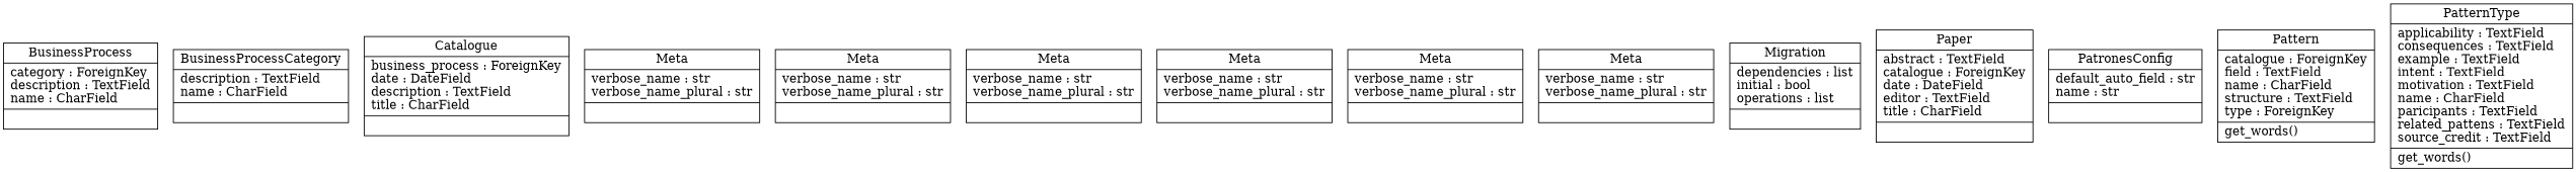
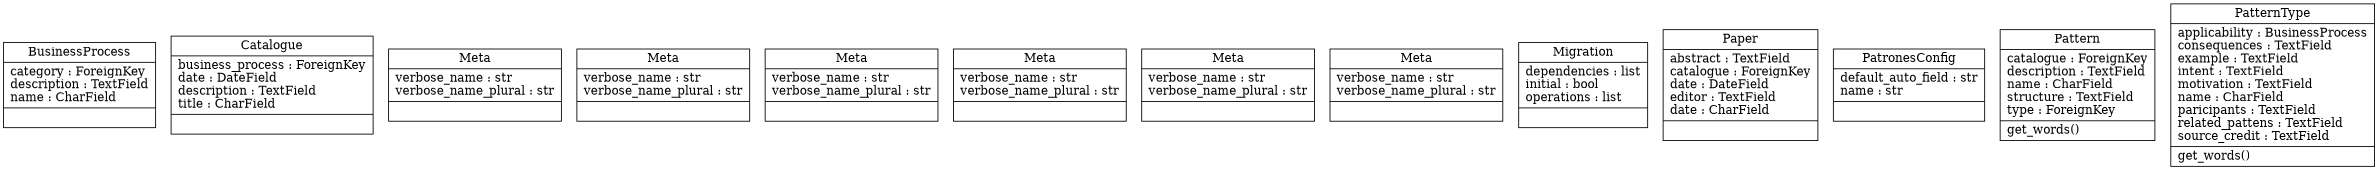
  digraph {
    rankdir=BT
    node [color=black fontcolor=black shape=record style=solid]
    n1 [label="{BusinessProcess|category : ForeignKey\ldescription : TextField\lname : CharField\l|}"]
-   n2 [label="{BusinessProcessCategory|description : TextField\lname : CharField\l|}"]
    n3 [label="{Catalogue|business_process : ForeignKey\ldate : DateField\ldescription : TextField\ltitle : CharField\l|}"]
    n4 [label="{Meta|verbose_name : str\lverbose_name_plural : str\l|}"]
    n5 [label="{Meta|verbose_name : str\lverbose_name_plural : str\l|}"]
    n6 [label="{Meta|verbose_name : str\lverbose_name_plural : str\l|}"]
    n7 [label="{Meta|verbose_name : str\lverbose_name_plural : str\l|}"]
    n8 [label="{Meta|verbose_name : str\lverbose_name_plural : str\l|}"]
    n9 [label="{Meta|verbose_name : str\lverbose_name_plural : str\l|}"]
    n10 [label="{Migration|dependencies : list\linitial : bool\loperations : list\l|}"]
-   n11 [label="{Paper|abstract : TextField\lcatalogue : ForeignKey\ldate : DateField\leditor : TextField\ltitle : CharField\l|}"]
+   n11 [label="{Paper|abstract : TextField\lcatalogue : ForeignKey\ldate : DateField\leditor : TextField\ldate : CharField\l|}"]
    n12 [label="{PatronesConfig|default_auto_field : str\lname : str\l|}"]
-   n13 [label="{Pattern|catalogue : ForeignKey\lfield : TextField\lname : CharField\lstructure : TextField\ltype : ForeignKey\l|get_words()\l}"]
-   n14 [label="{PatternType|applicability : TextField\lconsequences : TextField\lexample : TextField\lintent : TextField\lmotivation : TextField\lname : CharField\lparicipants : TextField\lrelated_pattens : TextField\lsource_credit : TextField\l|get_words()\l}"]
+   n13 [label="{Pattern|catalogue : ForeignKey\ldescription : TextField\lname : CharField\lstructure : TextField\ltype : ForeignKey\l|get_words()\l}"]
+   n14 [label="{PatternType|applicability : BusinessProcess\lconsequences : TextField\lexample : TextField\lintent : TextField\lmotivation : TextField\lname : CharField\lparicipants : TextField\lrelated_pattens : TextField\lsource_credit : TextField\l|get_words()\l}"]
  }
